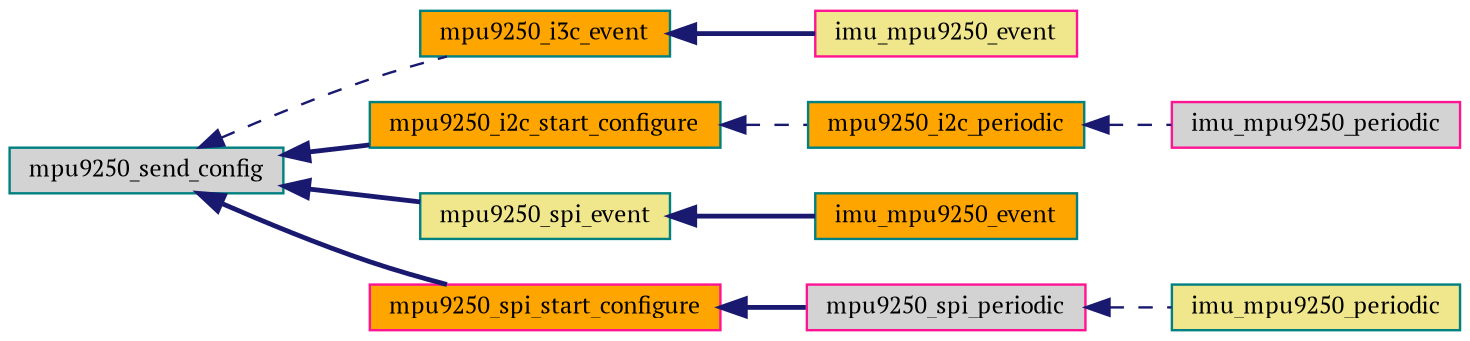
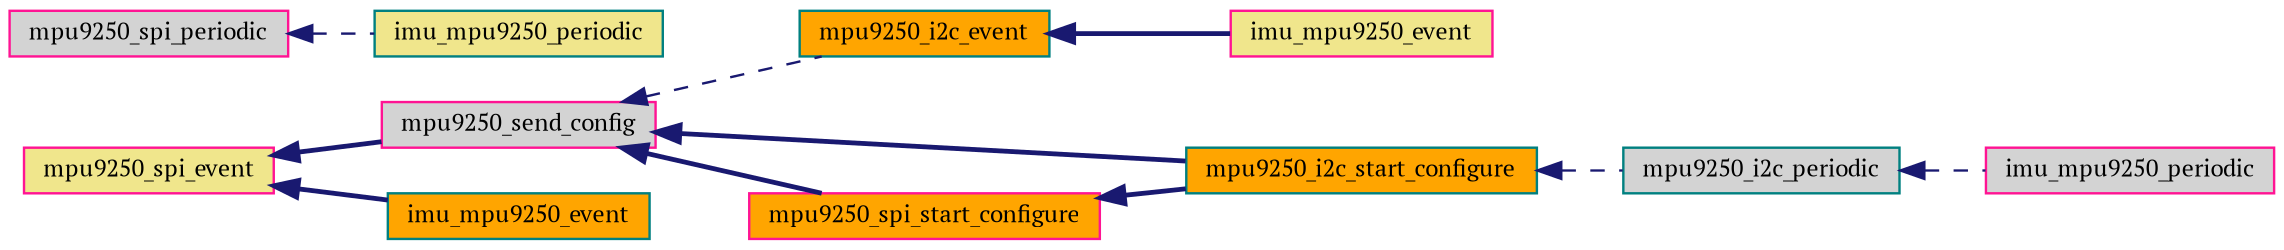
  digraph {
    fontname="PT Serif"
    rankdir=LR
    node [color=deeppink fillcolor=orange fontname="PT Serif" fontsize=10 shape=record style=filled]
    edge [color=midnightblue dir=back fontname="PT Serif" fontsize=10 labelfontname=FreeSans labelfontsize=10 style=bold]
-   n1 [color=teal fillcolor=lightgrey fontcolor=black height=0.2 label=mpu9250_send_config width=0.4]
-   n2 [color=teal height=0.2 label=mpu9250_i3c_event width=0.4]
+   n1 [fillcolor=lightgrey fontcolor=black height=0.2 label=mpu9250_send_config width=0.4]
+   n2 [color=teal height=0.2 label=mpu9250_i2c_event width=0.4]
    n3 [color=teal height=0.2 label=mpu9250_i2c_start_configure width=0.4]
-   n4 [color=teal fillcolor=khaki height=0.2 label=mpu9250_spi_event width=0.4]
+   n4 [fillcolor=khaki height=0.2 label=mpu9250_spi_event width=0.4]
    n5 [height=0.2 label=mpu9250_spi_start_configure width=0.4]
    n6 [fillcolor=khaki height=0.2 label=imu_mpu9250_event width=0.4]
-   n7 [color=teal height=0.2 label=mpu9250_i2c_periodic width=0.4]
+   n7 [color=teal fillcolor=lightgrey height=0.2 label=mpu9250_i2c_periodic width=0.4]
    n8 [color=teal height=0.2 label=imu_mpu9250_event width=0.4]
    n9 [fillcolor=lightgrey height=0.2 label=mpu9250_spi_periodic width=0.4]
    n10 [fillcolor=lightgrey height=0.2 label=imu_mpu9250_periodic width=0.4]
    n11 [color=teal fillcolor=khaki height=0.2 label=imu_mpu9250_periodic width=0.4]
    n1 -> n2 [style=dashed]
    n1 -> n3
-   n1 -> n4
+   n4 -> n1
    n1 -> n5
    n2 -> n6
    n3 -> n7 [style=dashed]
    n4 -> n8
-   n5 -> n9
+   n5 -> n3
    n7 -> n10 [style=dashed]
    n9 -> n11 [style=dashed]
  }
